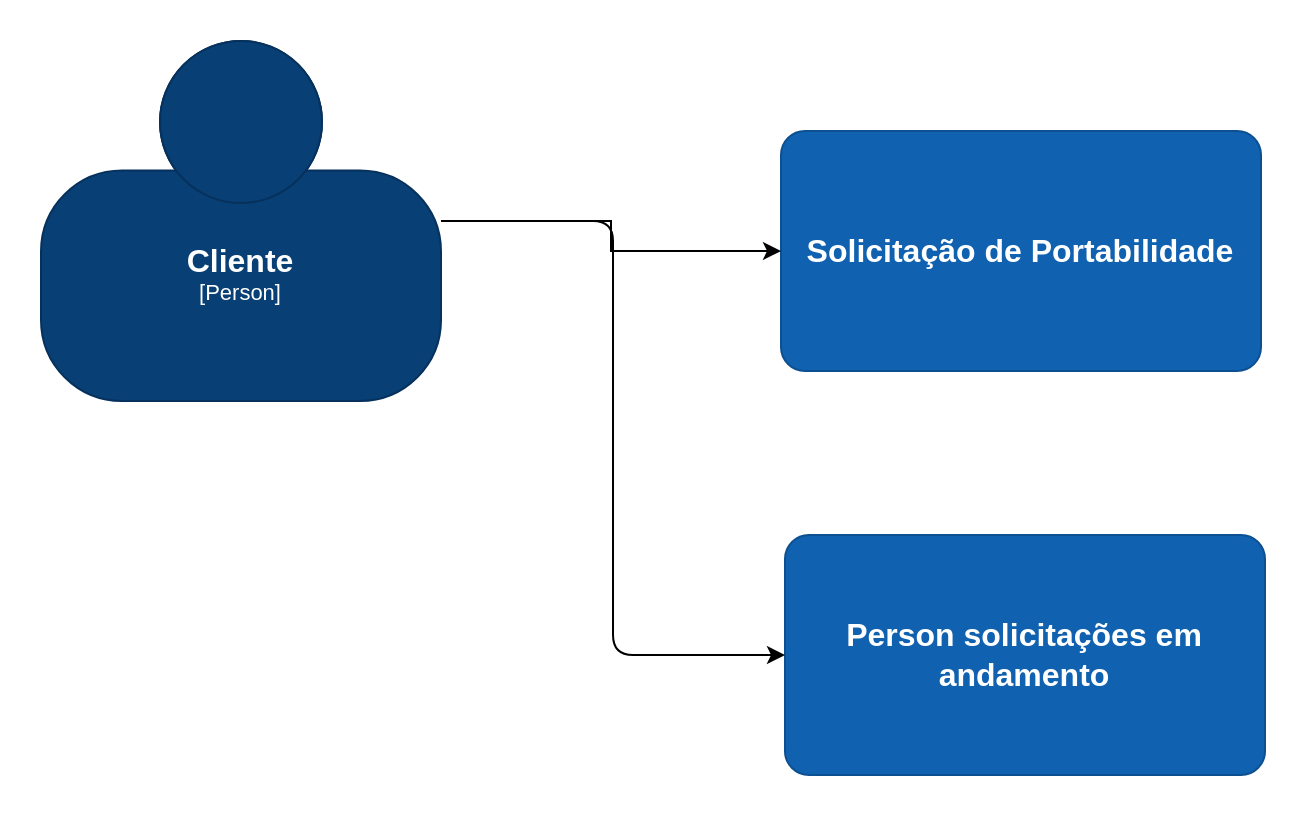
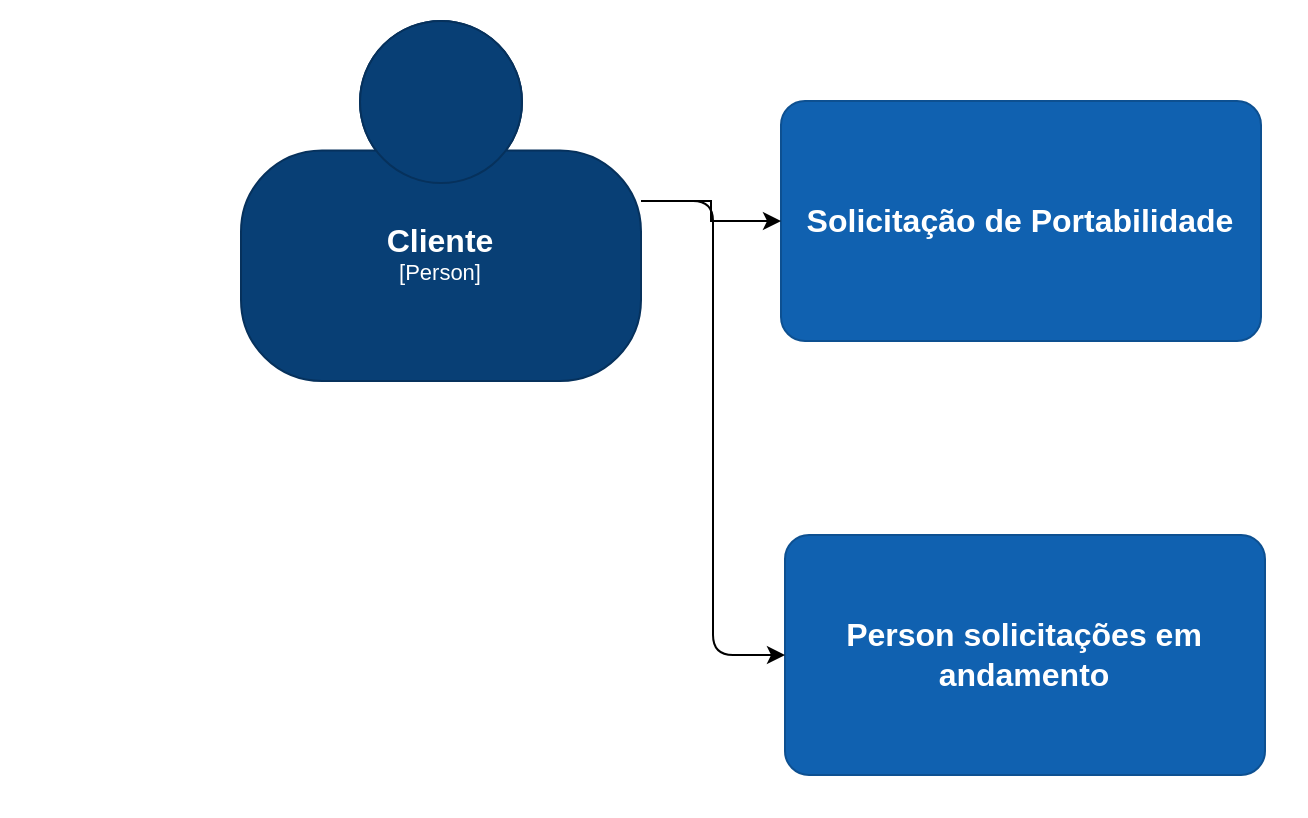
  <mxCell id="0" />
  <mxCell id="1" parent="0" />
- <mxCell id="2" value="&lt;font style=&quot;font-size: 16px&quot;&gt;&lt;b&gt;Cliente&lt;/b&gt;&lt;/font&gt;&lt;div&gt;[Person]&lt;/div&gt;&lt;br&gt;&lt;div&gt;&lt;font style=&quot;font-size: 11px&quot;&gt;&lt;font color=&quot;#cccccc&quot;&gt;&lt;/font&gt;&lt;/div&gt;" style="html=1;fontSize=11;dashed=0;whiteSpace=wrap;fillColor=#083F75;strokeColor=#06315C;fontColor=#ffffff;shape=mxgraph.c4.person2;align=center;metaEdit=1;points=[[0.5,0,0],[1,0.5,0],[1,0.75,0],[0.75,1,0],[0.5,1,0],[0.25,1,0],[0,0.75,0],[0,0.5,0]];resizable=0;" vertex="1" parent="1"><mxGeometry y="20" width="200" height="180" as="geometry" x="20" /></mxCell>
- <mxCell id="3" value="&lt;font style=&quot;font-size: 16px&quot;&gt;&lt;b&gt;Solicitação de Portabilidade&lt;/b&gt;&lt;/font&gt;&lt;br&gt;&lt;div&gt;&lt;font style=&quot;font-size: 11px&quot;&gt;&lt;font color=&quot;#cccccc&quot;&gt;&lt;/font&gt;&lt;/div&gt;" style="rounded=1;whiteSpace=wrap;html=1;labelBackgroundColor=none;fillColor=#1061B0;fontColor=#ffffff;align=center;arcSize=10;strokeColor=#0D5091;metaEdit=1;resizable=0;points=[[0.25,0,0],[0.5,0,0],[0.75,0,0],[1,0.25,0],[1,0.5,0],[1,0.75,0],[0.75,1,0],[0.5,1,0],[0.25,1,0],[0,0.75,0],[0,0.5,0],[0,0.25,0]];" vertex="1" parent="1"><mxGeometry x="390" y="65" width="240" height="120" as="geometry" /></mxCell>
+ <mxCell id="2" value="&lt;font style=&quot;font-size: 16px&quot;&gt;&lt;b&gt;Cliente&lt;/b&gt;&lt;/font&gt;&lt;div&gt;[Person]&lt;/div&gt;&lt;br&gt;&lt;div&gt;&lt;font style=&quot;font-size: 11px&quot;&gt;&lt;font color=&quot;#cccccc&quot;&gt;&lt;/font&gt;&lt;/div&gt;" style="html=1;fontSize=11;dashed=0;whiteSpace=wrap;fillColor=#083F75;strokeColor=#06315C;fontColor=#ffffff;shape=mxgraph.c4.person2;align=center;metaEdit=1;points=[[0.5,0,0],[1,0.5,0],[1,0.75,0],[0.75,1,0],[0.5,1,0],[0.25,1,0],[0,0.75,0],[0,0.5,0]];resizable=0;" vertex="1" parent="1"><mxGeometry x="120" y="10" width="200" height="180" as="geometry" /></mxCell>
+ <mxCell id="3" value="&lt;font style=&quot;font-size: 16px&quot;&gt;&lt;b&gt;Solicitação de Portabilidade&lt;/b&gt;&lt;/font&gt;&lt;br&gt;&lt;div&gt;&lt;font style=&quot;font-size: 11px&quot;&gt;&lt;font color=&quot;#cccccc&quot;&gt;&lt;/font&gt;&lt;/div&gt;" style="rounded=1;whiteSpace=wrap;html=1;labelBackgroundColor=none;fillColor=#1061B0;fontColor=#ffffff;align=center;arcSize=10;strokeColor=#0D5091;metaEdit=1;resizable=0;points=[[0.25,0,0],[0.5,0,0],[0.75,0,0],[1,0.25,0],[1,0.5,0],[1,0.75,0],[0.75,1,0],[0.5,1,0],[0.25,1,0],[0,0.75,0],[0,0.5,0],[0,0.25,0]];" vertex="1" parent="1"><mxGeometry x="390" y="50" width="240" height="120" as="geometry" /></mxCell>
  <mxCell id="4" style="edgeStyle=orthogonalEdgeStyle;rounded=0;orthogonalLoop=1;jettySize=auto;html=1;entryX=0;entryY=0.5;entryDx=0;entryDy=0;entryPerimeter=0;" edge="1" parent="1" source="2" target="3"><mxGeometry relative="1" as="geometry" /></mxCell>
  <mxCell id="5" value="&lt;font style=&quot;font-size: 16px&quot;&gt;&lt;b&gt;Person solicitações em andamento&lt;/b&gt;&lt;/font&gt;&lt;br&gt;&lt;div&gt;&lt;font style=&quot;font-size: 11px&quot;&gt;&lt;font color=&quot;#cccccc&quot;&gt;&lt;/font&gt;&lt;/div&gt;" style="rounded=1;whiteSpace=wrap;html=1;labelBackgroundColor=none;fillColor=#1061B0;fontColor=#ffffff;align=center;arcSize=10;strokeColor=#0D5091;metaEdit=1;resizable=0;points=[[0.25,0,0],[0.5,0,0],[0.75,0,0],[1,0.25,0],[1,0.5,0],[1,0.75,0],[0.75,1,0],[0.5,1,0],[0.25,1,0],[0,0.75,0],[0,0.5,0],[0,0.25,0]];" vertex="1" parent="1"><mxGeometry x="392" y="267" width="240" height="120" as="geometry" /></mxCell>
  <mxCell id="6" style="edgeStyle=orthogonalEdgeStyle;rounded=1;orthogonalLoop=1;jettySize=auto;html=1;entryX=0;entryY=0.5;entryDx=0;entryDy=0;entryPerimeter=0;curved=0;" edge="1" parent="1" source="2" target="5"><mxGeometry relative="1" as="geometry" /></mxCell>
